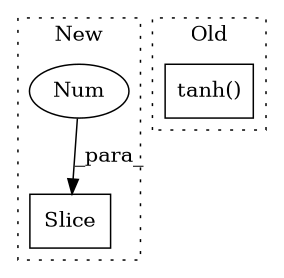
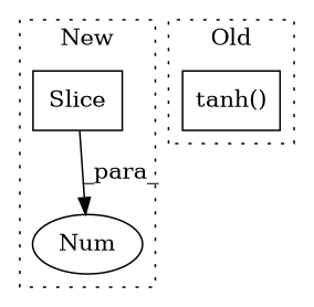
  digraph {
    node [s=6194 shape=box]
    n1 [a=80 l=3 label=Slice]
    n2 [a=76 l=2 label=Num shape=ellipse]
    n3 [a=75 l="11,1" label="tanh()" s="9350,9364"]
    subgraph cluster_1 {
      label=New
      style=dotted
      n1
      n2
    }
    subgraph cluster_2 {
      label=Old
      style=dotted
      n3
    }
-   n2 -> n1 [label=_para_]
+   n1 -> n2 [label=_para_]
  }
